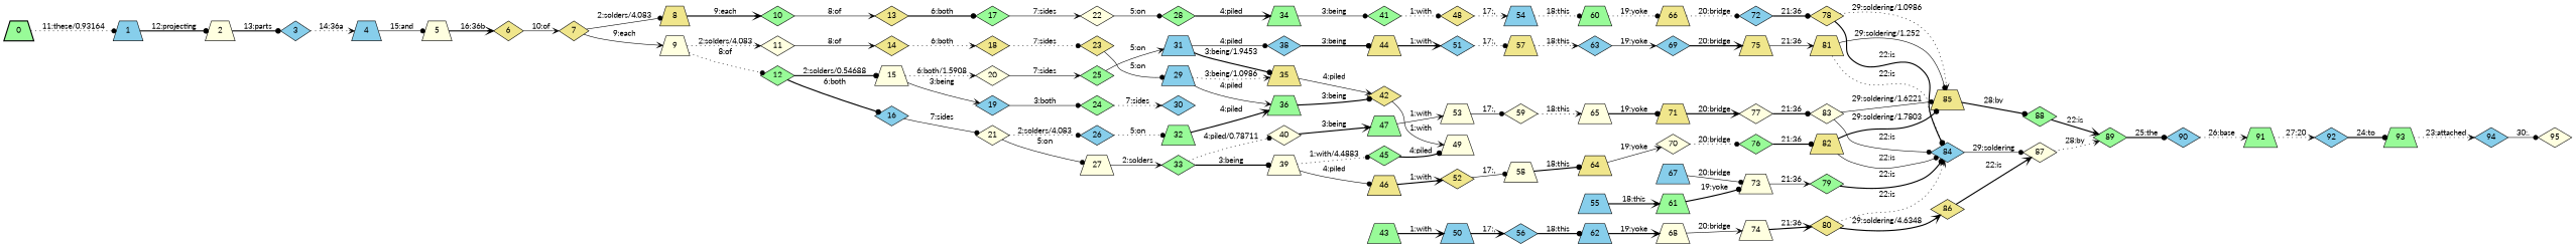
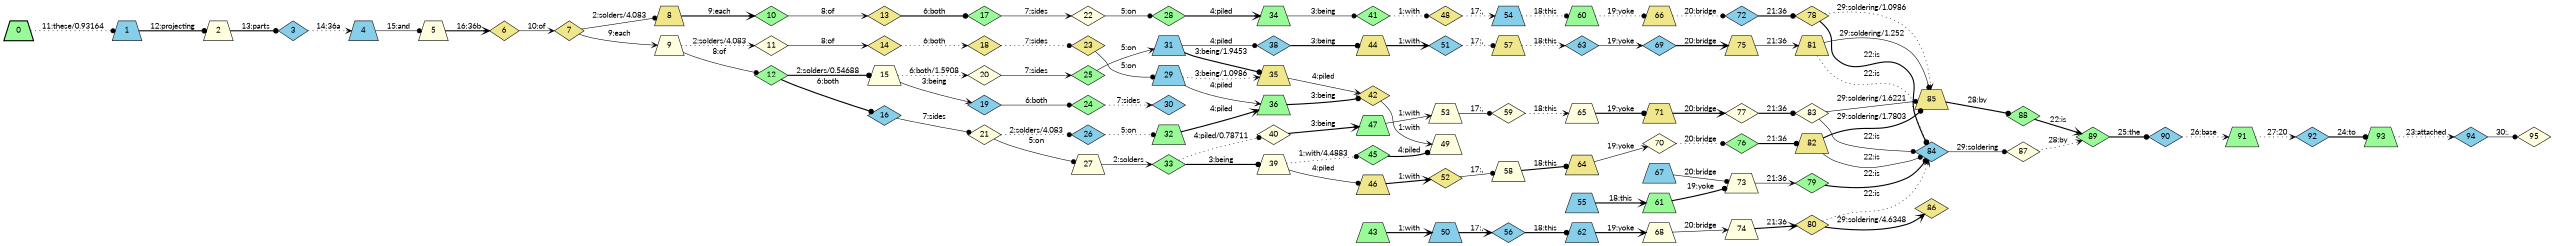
  digraph {
    fontname=Lato
    nodesep=0.25
    rankdir=LR
    ranksep=0.4
    node [fillcolor=skyblue fontname=Lato fontsize=14 shape=diamond style="solid,filled"]
    edge [arrowhead=dot fontname=Lato fontsize=14 style=bold]
    n1 [fillcolor=palegreen label=0 shape=trapezium style="bold,filled"]
    n2 [label=1 shape=trapezium]
    n3 [fillcolor=lightyellow label=2 shape=trapezium]
    n4 [label=3]
    n5 [label=4 shape=trapezium]
    n6 [fillcolor=lightyellow label=5 shape=trapezium]
    n7 [fillcolor=khaki label=6]
    n8 [fillcolor=khaki label=7]
    n9 [fillcolor=khaki label=8 shape=trapezium]
    n10 [fillcolor=lightyellow label=9 shape=trapezium]
    n11 [fillcolor=palegreen label=10]
    n12 [fillcolor=lightyellow label=11]
    n13 [fillcolor=palegreen label=12]
    n14 [fillcolor=khaki label=13]
    n15 [fillcolor=khaki label=14]
    n16 [fillcolor=lightyellow label=15 shape=trapezium]
    n17 [label=16]
    n18 [fillcolor=palegreen label=17]
    n19 [fillcolor=khaki label=18]
    n20 [label=19]
    n21 [fillcolor=lightyellow label=20]
    n22 [fillcolor=lightyellow label=21]
    n23 [fillcolor=lightyellow label=22]
    n24 [fillcolor=khaki label=23]
    n25 [fillcolor=palegreen label=24]
    n26 [fillcolor=palegreen label=25]
    n27 [label=26]
    n28 [fillcolor=lightyellow label=27 shape=trapezium]
    n29 [fillcolor=palegreen label=28]
    n30 [label=29 shape=trapezium]
    n31 [label=30]
    n32 [label=31 shape=trapezium]
    n33 [fillcolor=palegreen label=32 shape=trapezium]
    n34 [fillcolor=palegreen label=33]
    n35 [fillcolor=palegreen label=34 shape=trapezium]
    n36 [fillcolor=khaki label=35 shape=trapezium]
    n37 [fillcolor=palegreen label=36 shape=trapezium]
    n38 [label=38]
    n39 [fillcolor=lightyellow label=39 shape=trapezium]
    n40 [fillcolor=lightyellow label=40]
    n41 [fillcolor=palegreen label=41]
    n42 [fillcolor=khaki label=42]
    n43 [fillcolor=khaki label=44 shape=trapezium]
    n44 [fillcolor=palegreen label=45]
    n45 [fillcolor=khaki label=46 shape=trapezium]
    n46 [fillcolor=palegreen label=47 shape=trapezium]
    n47 [fillcolor=khaki label=48]
    n48 [fillcolor=lightyellow label=49 shape=trapezium]
    n49 [fillcolor=palegreen label=43 shape=trapezium]
    n50 [label=50 shape=trapezium]
    n51 [label=51]
    n52 [fillcolor=khaki label=52]
    n53 [fillcolor=lightyellow label=53 shape=trapezium]
    n54 [label=54 shape=trapezium]
    n55 [label=56]
    n56 [fillcolor=khaki label=57 shape=trapezium]
    n57 [fillcolor=lightyellow label=58 shape=trapezium]
    n58 [fillcolor=lightyellow label=59]
    n59 [fillcolor=palegreen label=60 shape=trapezium]
    n60 [label=55 shape=trapezium]
    n61 [fillcolor=palegreen label=61 shape=trapezium]
    n62 [label=62 shape=trapezium]
    n63 [label=63]
    n64 [fillcolor=khaki label=64 shape=trapezium]
    n65 [fillcolor=lightyellow label=65 shape=trapezium]
    n66 [fillcolor=khaki label=66 shape=trapezium]
    n67 [fillcolor=lightyellow label=73 shape=trapezium]
    n68 [fillcolor=lightyellow label=68 shape=trapezium]
    n69 [label=69]
    n70 [fillcolor=lightyellow label=70]
    n71 [fillcolor=khaki label=71 shape=trapezium]
    n72 [label=72]
    n73 [label=67 shape=trapezium]
    n74 [fillcolor=lightyellow label=74 shape=trapezium]
    n75 [fillcolor=khaki label=75 shape=trapezium]
    n76 [fillcolor=palegreen label=76]
    n77 [fillcolor=lightyellow label=77]
    n78 [fillcolor=khaki label=78]
    n79 [fillcolor=palegreen label=79]
    n80 [fillcolor=khaki label=80]
    n81 [fillcolor=khaki label=81 shape=trapezium]
    n82 [fillcolor=khaki label=82 shape=trapezium]
    n83 [fillcolor=lightyellow label=83]
    n84 [label=84]
    n85 [fillcolor=khaki label=85 shape=trapezium]
    n86 [fillcolor=khaki label=86]
    n87 [fillcolor=lightyellow label=87]
    n88 [fillcolor=palegreen label=88]
    n89 [fillcolor=palegreen label=89]
    n90 [label=90]
    n91 [fillcolor=palegreen label=91 shape=trapezium]
    n92 [label=92]
    n93 [fillcolor=palegreen label=93 shape=trapezium]
    n94 [label=94]
    n95 [fillcolor=lightyellow label=95]
    n1 -> n2 [label="11:these/0.93164" style=dotted]
    n2 -> n3 [label="12:projecting"]
    n3 -> n4 [label="13:parts"]
    n4 -> n5 [arrowhead=vee label="14:36a" style=dotted]
    n5 -> n6 [label="15:and" style=solid]
    n6 -> n7 [arrowhead=vee label="16:36b"]
    n7 -> n8 [arrowhead=vee label="10:of" style=solid]
    n8 -> n9 [label="2:solders/4.083" style=solid]
    n8 -> n10 [arrowhead=vee label="9:each" style=solid]
    n9 -> n11 [arrowhead=vee label="9:each"]
    n10 -> n12 [arrowhead=vee label="2:solders/4.083" style=dotted]
-   n10 -> n13 [label="8:of" style=dotted]
+   n10 -> n13 [label="8:of" style=solid]
    n11 -> n14 [arrowhead=vee label="8:of" style=solid]
    n12 -> n15 [arrowhead=vee label="8:of" style=solid]
    n13 -> n16 [label="2:solders/0.54688"]
    n13 -> n17 [label="6:both"]
    n14 -> n18 [label="6:both"]
    n15 -> n19 [arrowhead=vee label="6:both" style=dotted]
    n16 -> n20 [arrowhead=vee label="3:being" style=solid]
    n16 -> n21 [arrowhead=vee label="6:both/1.5908" style=dotted]
    n17 -> n22 [label="7:sides" style=solid]
    n18 -> n23 [arrowhead=vee label="7:sides" style=solid]
    n19 -> n24 [label="7:sides" style=dotted]
-   n20 -> n25 [label="3:both" style=solid]
+   n20 -> n25 [label="6:both" style=solid]
    n21 -> n26 [arrowhead=vee label="7:sides" style=solid]
    n22 -> n27 [label="2:solders/4.083" style=dotted]
    n22 -> n28 [label="5:on" style=solid]
    n23 -> n29 [label="5:on" style=solid]
    n24 -> n30 [label="5:on" style=solid]
    n25 -> n31 [arrowhead=vee label="7:sides" style=dotted]
    n26 -> n32 [arrowhead=vee label="5:on" style=solid]
    n27 -> n33 [label="5:on" style=dotted]
    n28 -> n34 [arrowhead=vee label="2:solders" style=solid]
    n29 -> n35 [arrowhead=vee label="4:piled"]
    n30 -> n36 [arrowhead=vee label="3:being/1.0986" style=dotted]
    n30 -> n37 [arrowhead=vee label="4:piled" style=solid]
    n32 -> n36 [label="3:being/1.9453"]
    n32 -> n38 [label="4:piled" style=solid]
    n33 -> n37 [arrowhead=vee label="4:piled"]
    n34 -> n39 [label="3:being"]
    n34 -> n40 [label="4:piled/0.78711" style=dotted]
    n35 -> n41 [label="3:being" style=solid]
    n36 -> n42 [arrowhead=vee label="4:piled" style=solid]
    n37 -> n42 [label="3:being"]
    n38 -> n43 [label="3:being"]
    n39 -> n44 [label="1:with/4.4883" style=dotted]
    n39 -> n45 [label="4:piled" style=solid]
    n40 -> n46 [arrowhead=vee label="3:being"]
    n41 -> n47 [label="1:with" style=dotted]
    n42 -> n48 [arrowhead=vee label="1:with" style=solid]
    n43 -> n51 [arrowhead=vee label="1:with"]
    n44 -> n48 [label="4:piled"]
    n45 -> n52 [arrowhead=vee label="1:with"]
    n46 -> n53 [arrowhead=vee label="1:with" style=solid]
    n47 -> n54 [arrowhead=vee label="17:," style=dotted]
    n49 -> n50 [arrowhead=vee label="1:with"]
    n50 -> n55 [arrowhead=vee label="17:,"]
    n51 -> n56 [label="17:," style=dotted]
    n52 -> n57 [label="17:," style=solid]
    n53 -> n58 [label="17:," style=solid]
    n54 -> n59 [label="18:this" style=dotted]
    n55 -> n62 [label="18:this"]
    n56 -> n63 [arrowhead=vee label="18:this" style=dotted]
    n57 -> n64 [label="18:this"]
    n58 -> n65 [arrowhead=vee label="18:this" style=dotted]
    n59 -> n66 [label="19:yoke" style=dotted]
    n60 -> n61 [arrowhead=vee label="18:this"]
    n61 -> n67 [label="19:yoke"]
    n62 -> n68 [arrowhead=vee label="19:yoke"]
    n63 -> n69 [arrowhead=vee label="19:yoke" style=solid]
    n64 -> n70 [arrowhead=vee label="19:yoke" style=solid]
    n65 -> n71 [label="19:yoke"]
    n66 -> n72 [label="20:bridge" style=dotted]
    n67 -> n79 [arrowhead=vee label="21:36" style=solid]
    n68 -> n74 [arrowhead=vee label="20:bridge" style=solid]
    n69 -> n75 [arrowhead=vee label="20:bridge"]
    n70 -> n76 [label="20:bridge" style=dotted]
    n71 -> n77 [arrowhead=vee label="20:bridge"]
    n72 -> n78 [label="21:36"]
    n73 -> n67 [label="20:bridge" style=solid]
    n74 -> n80 [arrowhead=vee label="21:36"]
    n75 -> n81 [arrowhead=vee label="21:36" style=solid]
    n76 -> n82 [label="21:36"]
    n77 -> n83 [label="21:36"]
    n78 -> n84 [label="22:is"]
    n78 -> n85 [arrowhead=vee label="29:soldering/1.0986" style=dotted]
    n79 -> n84 [label="22:is"]
    n80 -> n84 [arrowhead=vee label="22:is" style=dotted]
    n80 -> n86 [arrowhead=vee label="29:soldering/4.6348"]
    n81 -> n84 [label="22:is" style=dotted]
    n81 -> n85 [label="29:soldering/1.252" style=solid]
    n82 -> n84 [label="22:is" style=solid]
    n82 -> n85 [label="29:soldering/1.7803"]
    n83 -> n84 [label="22:is" style=solid]
    n83 -> n85 [label="29:soldering/1.6221" style=solid]
    n84 -> n87 [label="29:soldering" style=solid]
    n85 -> n88 [label="28:by"]
-   n86 -> n87 [arrowhead=vee label="22:is"]
    n87 -> n89 [arrowhead=vee label="28:by" style=dotted]
    n88 -> n89 [arrowhead=vee label="22:is"]
    n89 -> n90 [label="25:the"]
    n90 -> n91 [arrowhead=vee label="26:base" style=dotted]
    n91 -> n92 [arrowhead=vee label="27:20" style=dotted]
    n92 -> n93 [label="24:to"]
    n93 -> n94 [arrowhead=vee label="23:attached" style=dotted]
    n94 -> n95 [label="30:." style=solid]
  }
